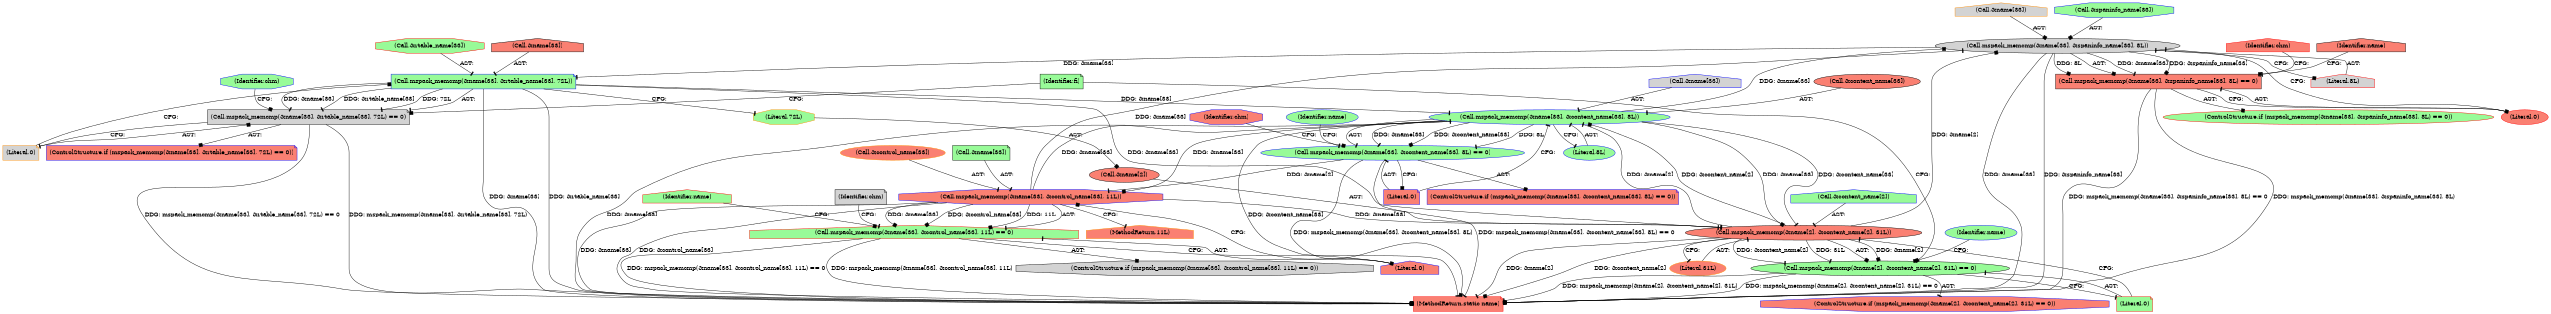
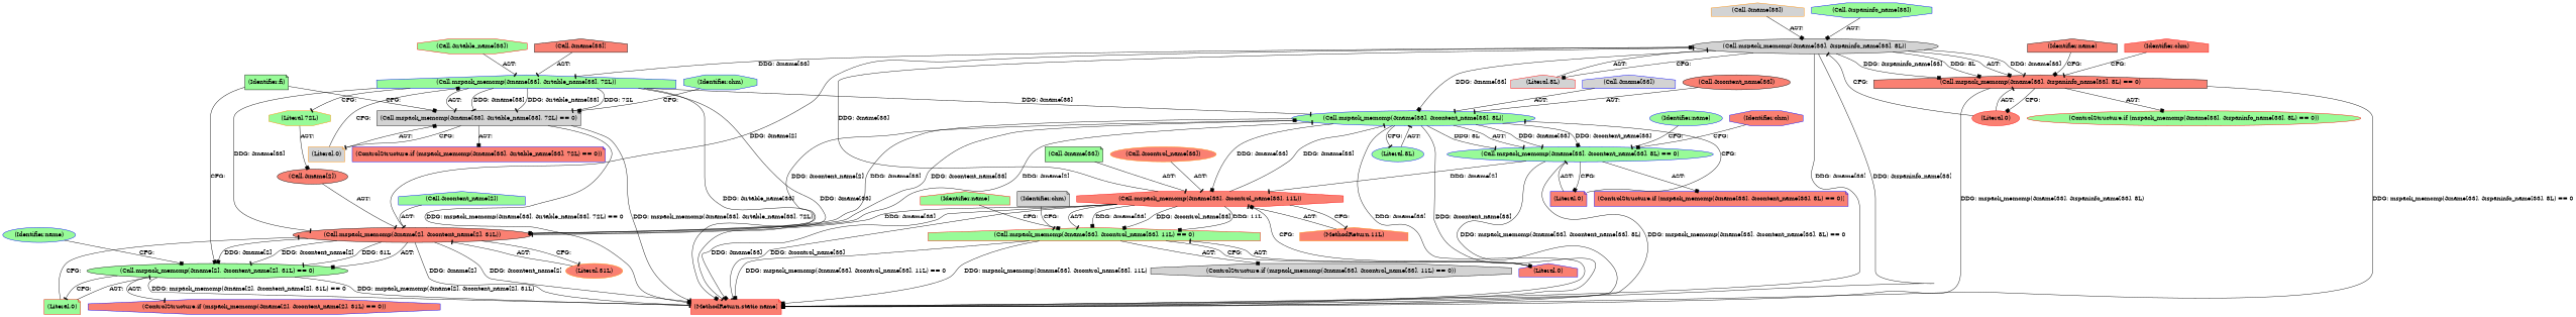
  digraph {
    node [color=blue fillcolor=salmon shape=ellipse style=filled]
    edge [arrowhead=tee]
    n1 [color=black fillcolor=lightgrey label="(Call,mspack_memcmp(&name[33], &spaninfo_name[33], 8L))"]
    n2 [fillcolor=palegreen label="(Call,mspack_memcmp(&name[33], &content_name[33], 8L))"]
-   n3 [fillcolor=palegreen label="(Call,mspack_memcmp(&name[33], &rtable_name[33], 72L))" shape=note]
-   n4 [color=black label="(Call,mspack_memcmp(&name[33], &spaninfo_name[33], 8L) == 0)" shape=note]
+   n3 [fillcolor=palegreen label="(Call,mspack_memcmp(&name[33], &rtable_name[33], 72L))" shape=house]
+   n4 [color=black label="(Call,mspack_memcmp(&name[33], &spaninfo_name[33], 8L) == 0)" shape=house]
    n5 [color=red fillcolor=lightgrey label="(Literal,8L)" shape=house]
    n6 [color=red label="(MethodReturn,static name)" shape=note]
    n7 [color=black label="(Call,mspack_memcmp(&name[2], &content_name[2], 31L))"]
    n8 [color=black fillcolor=palegreen label="(Call,mspack_memcmp(&name[2], &content_name[2], 31L) == 0)"]
    n9 [color=darkorange label="(Literal,31L)"]
-   n10 [label="(Call,mspack_memcmp(&name[33], &control_name[33], 11L))" shape=octagon]
+   n10 [color=red label="(Call,mspack_memcmp(&name[33], &control_name[33], 11L))" shape=octagon]
    n11 [fillcolor=palegreen label="(Call,mspack_memcmp(&name[33], &content_name[33], 8L) == 0)"]
    n12 [fillcolor=palegreen label="(Literal,8L)"]
    n13 [color=black fillcolor=lightgrey label="(Call,mspack_memcmp(&name[33], &rtable_name[33], 72L) == 0)" shape=note]
    n14 [color=darkorange fillcolor=palegreen label="(Literal,72L)" shape=octagon]
    n15 [color=red label="(Literal,0)"]
    n16 [color=red fillcolor=palegreen label="(ControlStructure,if (mspack_memcmp(&name[33], &spaninfo_name[33], 8L) == 0))"]
    n17 [color=red fillcolor=palegreen label="(Call,mspack_memcmp(&name[33], &control_name[33], 11L) == 0)" shape=house]
    n18 [color=darkorange label="(MethodReturn,11L)" shape=house]
    n19 [color=red fillcolor=palegreen label="(Literal,0)" shape=note]
    n20 [label="(ControlStructure,if (mspack_memcmp(&name[2], &content_name[2], 31L) == 0))" shape=octagon]
    n21 [label="(Literal,0)" shape=note]
    n22 [label="(ControlStructure,if (mspack_memcmp(&name[33], &content_name[33], 8L) == 0))" shape=note]
    n23 [color=black fillcolor=lightgrey label="(ControlStructure,if (mspack_memcmp(&name[33], &control_name[33], 11L) == 0))" shape=octagon]
    n24 [label="(Literal,0)" shape=house]
    n25 [label="(ControlStructure,if (mspack_memcmp(&name[33], &rtable_name[33], 72L) == 0))" shape=note]
    n26 [color=darkorange fillcolor=lightgrey label="(Literal,0)" shape=note]
    n27 [color=black label="(Call,&name[2])"]
    n28 [fillcolor=lightgrey label="(Call,&name[33])" shape=house]
    n29 [color=black fillcolor=lightgrey label="(Identifier,chm)" shape=note]
    n30 [fillcolor=palegreen label="(Call,&content_name[2])" shape=house]
    n31 [color=red fillcolor=palegreen label="(Call,&rtable_name[33])" shape=octagon]
    n32 [color=black label="(Identifier,name)" shape=house]
    n33 [color=darkorange fillcolor=lightgrey label="(Call,&name[33])" shape=house]
    n34 [fillcolor=palegreen label="(Identifier,name)"]
    n35 [fillcolor=palegreen label="(Identifier,chm)" shape=octagon]
    n36 [color=black fillcolor=palegreen label="(Call,&name[33])" shape=note]
    n37 [color=red fillcolor=palegreen label="(Identifier,name)" shape=house]
    n38 [color=darkorange label="(Call,&control_name[33])"]
    n39 [fillcolor=palegreen label="(Identifier,name)"]
    n40 [color=red label="(Identifier,chm)" shape=house]
    n41 [color=black fillcolor=palegreen label="(Identifier,fi)" shape=note]
    n42 [color=black label="(Call,&content_name[33])"]
    n43 [color=black label="(Call,&name[33])" shape=house]
    n44 [label="(Identifier,chm)" shape=octagon]
    n45 [fillcolor=palegreen label="(Call,&spaninfo_name[33])" shape=octagon]
-   n2 -> n1 [arrowhead=box label="DDG: &name[33]"]
+   n1 -> n2 [arrowhead=box label="DDG: &name[33]"]
    n1 -> n3 [label="DDG: &name[33]"]
    n1 -> n4 [arrowhead=box label="AST: "]
    n1 -> n4 [label="DDG: &name[33]"]
    n1 -> n4 [arrowhead=box label="DDG: &spaninfo_name[33]"]
    n1 -> n4 [arrowhead=box label="DDG: 8L"]
    n1 -> n5 [arrowhead=box label="CFG: "]
    n1 -> n6 [arrowhead=box label="DDG: &name[33]"]
    n1 -> n6 [arrowhead=box label="DDG: &spaninfo_name[33]"]
    n2 -> n6 [arrowhead=box label="DDG: &name[33]"]
    n2 -> n6 [label="DDG: &content_name[33]"]
    n2 -> n7 [arrowhead=box label="DDG: &name[33]"]
    n2 -> n7 [label="DDG: &content_name[33]"]
    n2 -> n10 [arrowhead=box label="DDG: &name[33]"]
    n2 -> n11 [label="AST: "]
    n2 -> n11 [label="DDG: &name[33]"]
    n2 -> n11 [arrowhead=box label="DDG: &content_name[33]"]
    n2 -> n11 [label="DDG: 8L"]
    n2 -> n12 [label="CFG: "]
    n3 -> n2 [label="DDG: &name[33]"]
    n3 -> n6 [label="DDG: &name[33]"]
    n3 -> n6 [arrowhead=box label="DDG: &rtable_name[33]"]
    n3 -> n7 [label="DDG: &name[33]"]
    n3 -> n13 [label="AST: "]
    n3 -> n13 [label="DDG: &name[33]"]
    n3 -> n13 [label="DDG: &rtable_name[33]"]
    n3 -> n13 [label="DDG: 72L"]
    n3 -> n14 [label="CFG: "]
    n4 -> n6 [arrowhead=box label="DDG: mspack_memcmp(&name[33], &spaninfo_name[33], 8L) == 0"]
    n4 -> n6 [arrowhead=box label="DDG: mspack_memcmp(&name[33], &spaninfo_name[33], 8L)"]
    n4 -> n15 [arrowhead=box label="CFG: "]
    n4 -> n16 [arrowhead=box label="AST: "]
    n5 -> n1 [label="AST: "]
    n7 -> n1 [arrowhead=box label="DDG: &name[2]"]
    n7 -> n2 [label="DDG: &name[2]"]
    n7 -> n2 [arrowhead=box label="DDG: &content_name[2]"]
    n7 -> n6 [label="DDG: &name[2]"]
    n7 -> n6 [arrowhead=box label="DDG: &content_name[2]"]
    n7 -> n8 [arrowhead=box label="AST: "]
    n7 -> n8 [arrowhead=box label="DDG: &name[2]"]
    n7 -> n8 [label="DDG: &content_name[2]"]
    n7 -> n8 [label="DDG: 31L"]
    n7 -> n9 [label="CFG: "]
    n8 -> n6 [label="DDG: mspack_memcmp(&name[2], &content_name[2], 31L)"]
    n8 -> n6 [label="DDG: mspack_memcmp(&name[2], &content_name[2], 31L) == 0"]
    n8 -> n19 [label="CFG: "]
    n8 -> n20 [label="AST: "]
    n9 -> n7 [label="AST: "]
    n10 -> n1 [label="DDG: &name[33]"]
    n10 -> n2 [label="DDG: &name[33]"]
    n10 -> n6 [arrowhead=box label="DDG: &name[33]"]
    n10 -> n6 [label="DDG: &control_name[33]"]
    n10 -> n7 [label="DDG: &name[33]"]
    n10 -> n17 [label="AST: "]
    n10 -> n17 [arrowhead=box label="DDG: &name[33]"]
    n10 -> n17 [arrowhead=box label="DDG: &control_name[33]"]
    n10 -> n17 [arrowhead=box label="DDG: 11L"]
    n10 -> n18 [label="CFG: "]
    n11 -> n6 [arrowhead=box label="DDG: mspack_memcmp(&name[33], &content_name[33], 8L)"]
    n11 -> n6 [label="DDG: mspack_memcmp(&name[33], &content_name[33], 8L) == 0"]
    n11 -> n10 [label="DDG: &name[2]"]
    n11 -> n21 [arrowhead=box label="CFG: "]
    n11 -> n22 [arrowhead=box label="AST: "]
    n12 -> n2 [label="AST: "]
    n13 -> n6 [arrowhead=box label="DDG: mspack_memcmp(&name[33], &rtable_name[33], 72L) == 0"]
    n13 -> n6 [label="DDG: mspack_memcmp(&name[33], &rtable_name[33], 72L)"]
    n13 -> n25 [arrowhead=box label="AST: "]
    n13 -> n26 [label="CFG: "]
    n14 -> n27 [arrowhead=box label="AST: "]
    n15 -> n1 [label="CFG: "]
    n15 -> n4 [label="AST: "]
    n17 -> n6 [arrowhead=box label="DDG: mspack_memcmp(&name[33], &control_name[33], 11L)"]
    n17 -> n6 [arrowhead=box label="DDG: mspack_memcmp(&name[33], &control_name[33], 11L) == 0"]
    n17 -> n23 [arrowhead=box label="AST: "]
    n17 -> n24 [arrowhead=box label="CFG: "]
+   n18 -> n10 [label="AST: "]
    n19 -> n7 [label="CFG: "]
    n19 -> n8 [label="AST: "]
    n21 -> n2 [label="CFG: "]
    n21 -> n11 [label="AST: "]
    n24 -> n10 [arrowhead=box label="CFG: "]
    n24 -> n17 [label="AST: "]
    n26 -> n3 [arrowhead=box label="CFG: "]
    n26 -> n13 [arrowhead=box label="AST: "]
    n27 -> n7 [label="AST: "]
    n28 -> n2 [label="AST: "]
    n29 -> n17 [label="CFG: "]
    n30 -> n7 [label="AST: "]
    n31 -> n3 [label="AST: "]
    n32 -> n4 [arrowhead=box label="CFG: "]
    n33 -> n1 [arrowhead=box label="AST: "]
    n34 -> n11 [label="CFG: "]
    n35 -> n13 [arrowhead=box label="CFG: "]
    n36 -> n10 [label="AST: "]
    n37 -> n17 [arrowhead=box label="CFG: "]
    n38 -> n10 [label="AST: "]
    n39 -> n8 [arrowhead=box label="CFG: "]
    n40 -> n4 [label="CFG: "]
    n41 -> n8 [arrowhead=box label="CFG: "]
    n41 -> n13 [arrowhead=box label="CFG: "]
    n42 -> n2 [label="AST: "]
    n43 -> n3 [label="AST: "]
    n44 -> n11 [arrowhead=box label="CFG: "]
    n45 -> n1 [arrowhead=box label="AST: "]
  }
